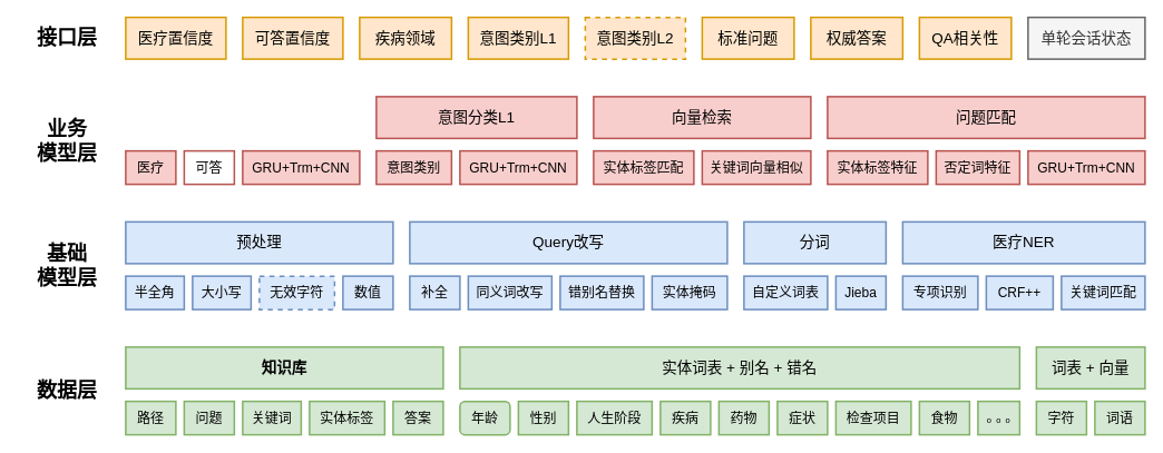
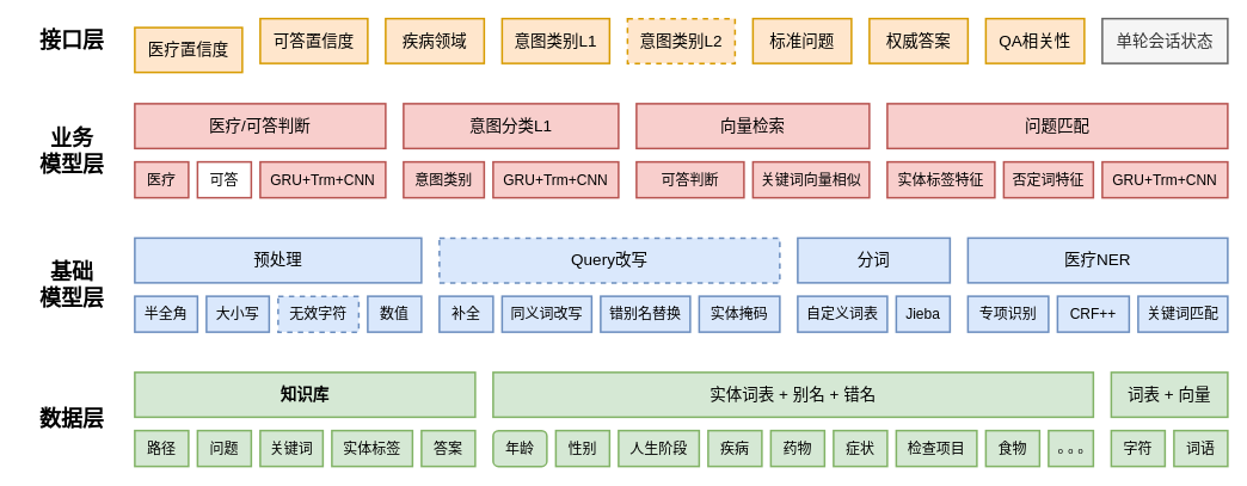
  <mxCell id="0" />
  <mxCell id="1" parent="0" />
- <mxCell id="2" value="医疗置信度" style="rounded=0;whiteSpace=wrap;html=1;strokeWidth=2;fontSize=18;fillColor=#ffe6cc;strokeColor=#d79b00;fontFamily=Helvetica;" parent="1" vertex="1"><mxGeometry x="150" y="20" width="120" height="50" as="geometry" /></mxCell>
+ <mxCell id="2" value="医疗置信度" style="rounded=0;whiteSpace=wrap;html=1;strokeWidth=2;fontSize=18;fillColor=#ffe6cc;strokeColor=#d79b00;fontFamily=Helvetica;" parent="1" vertex="1"><mxGeometry x="150" y="30" width="120" height="50" as="geometry" /></mxCell>
  <mxCell id="3" value="可答置信度" style="rounded=0;whiteSpace=wrap;html=1;strokeWidth=2;fontSize=18;fillColor=#ffe6cc;strokeColor=#d79b00;fontFamily=Helvetica;" parent="1" vertex="1"><mxGeometry x="290" y="20" width="120" height="50" as="geometry" /></mxCell>
  <mxCell id="4" value="数据层" style="rounded=0;whiteSpace=wrap;html=1;strokeWidth=2;fontSize=24;fillColor=none;strokeColor=none;fontFamily=Helvetica;fontStyle=1" parent="1" vertex="1"><mxGeometry x="20" y="415" width="120" height="105" as="geometry" /></mxCell>
  <mxCell id="5" value="标准问题" style="rounded=0;whiteSpace=wrap;html=1;strokeWidth=2;fontSize=18;fillColor=#ffe6cc;strokeColor=#d79b00;fontFamily=Helvetica;" parent="1" vertex="1"><mxGeometry x="840" y="20" width="110" height="50" as="geometry" /></mxCell>
  <mxCell id="6" value="疾病领域" style="rounded=0;whiteSpace=wrap;html=1;strokeWidth=2;fontSize=18;fillColor=#ffe6cc;strokeColor=#d79b00;fontFamily=Helvetica;" parent="1" vertex="1"><mxGeometry x="430" y="20" width="110" height="50" as="geometry" /></mxCell>
  <mxCell id="7" value="意图类别L1" style="rounded=0;whiteSpace=wrap;html=1;strokeWidth=2;fontSize=18;fillColor=#ffe6cc;strokeColor=#d79b00;fontFamily=Helvetica;" parent="1" vertex="1"><mxGeometry x="560" y="20" width="120" height="50" as="geometry" /></mxCell>
  <mxCell id="8" value="基础&lt;br&gt;模型层" style="rounded=0;whiteSpace=wrap;html=1;strokeWidth=2;fontSize=24;fillColor=none;strokeColor=none;fontFamily=Helvetica;fontStyle=1" parent="1" vertex="1"><mxGeometry x="20" y="265" width="120" height="105" as="geometry" /></mxCell>
  <mxCell id="9" value="业务&lt;br&gt;模型层" style="rounded=0;whiteSpace=wrap;html=1;strokeWidth=2;fontSize=24;fillColor=none;strokeColor=none;fontFamily=Helvetica;fontStyle=1" parent="1" vertex="1"><mxGeometry x="20" y="115" width="120" height="105" as="geometry" /></mxCell>
  <mxCell id="10" value="接口层" style="rounded=0;whiteSpace=wrap;html=1;strokeWidth=2;fontSize=24;fillColor=none;strokeColor=none;fontFamily=Helvetica;fontStyle=1" parent="1" vertex="1"><mxGeometry x="20" y="20" width="120" height="50" as="geometry" /></mxCell>
  <mxCell id="11" value="" style="group" parent="1" vertex="1" connectable="0"><mxGeometry x="150" y="415" width="380" height="105" as="geometry" /></mxCell>
  <mxCell id="12" value="知识库" style="rounded=0;whiteSpace=wrap;html=1;strokeWidth=2;fontSize=18;fillColor=#d5e8d4;strokeColor=#82b366;fontFamily=Helvetica;fontStyle=1" parent="11" vertex="1"><mxGeometry width="380" height="50" as="geometry" /></mxCell>
  <mxCell id="13" value="路径" style="rounded=0;whiteSpace=wrap;html=1;strokeWidth=2;fontSize=16;fillColor=#d5e8d4;strokeColor=#82b366;fontFamily=Helvetica;" parent="11" vertex="1"><mxGeometry y="65" width="60" height="40" as="geometry" /></mxCell>
  <mxCell id="14" value="答案" style="rounded=0;whiteSpace=wrap;html=1;strokeWidth=2;fontSize=16;fillColor=#d5e8d4;strokeColor=#82b366;fontFamily=Helvetica;" parent="11" vertex="1"><mxGeometry x="320" y="65" width="60" height="40" as="geometry" /></mxCell>
  <mxCell id="15" value="关键词" style="rounded=0;whiteSpace=wrap;html=1;strokeWidth=2;fontSize=16;fillColor=#d5e8d4;strokeColor=#82b366;fontFamily=Helvetica;" parent="11" vertex="1"><mxGeometry x="140" y="65" width="70" height="40" as="geometry" /></mxCell>
  <mxCell id="16" value="问题" style="rounded=0;whiteSpace=wrap;html=1;strokeWidth=2;fontSize=16;fillColor=#d5e8d4;strokeColor=#82b366;fontFamily=Helvetica;" parent="11" vertex="1"><mxGeometry x="70" y="65" width="60" height="40" as="geometry" /></mxCell>
  <mxCell id="17" value="实体标签" style="rounded=0;whiteSpace=wrap;html=1;strokeWidth=2;fontSize=16;fillColor=#d5e8d4;strokeColor=#82b366;fontFamily=Helvetica;" parent="11" vertex="1"><mxGeometry x="220" y="65" width="90" height="40" as="geometry" /></mxCell>
  <mxCell id="18" value="" style="group" parent="1" vertex="1" connectable="0"><mxGeometry x="1240" y="415" width="130" height="105" as="geometry" /></mxCell>
  <mxCell id="19" value="词表 + 向量" style="rounded=0;whiteSpace=wrap;html=1;strokeWidth=2;fontSize=18;fillColor=#d5e8d4;strokeColor=#82b366;fontFamily=Helvetica;" parent="18" vertex="1"><mxGeometry width="130" height="50" as="geometry" /></mxCell>
  <mxCell id="20" value="字符" style="rounded=0;whiteSpace=wrap;html=1;strokeWidth=2;fontSize=16;fillColor=#d5e8d4;strokeColor=#82b366;fontFamily=Helvetica;" parent="18" vertex="1"><mxGeometry y="65" width="60" height="40" as="geometry" /></mxCell>
  <mxCell id="21" value="词语" style="rounded=0;whiteSpace=wrap;html=1;strokeWidth=2;fontSize=16;fillColor=#d5e8d4;strokeColor=#82b366;fontFamily=Helvetica;" parent="18" vertex="1"><mxGeometry x="70" y="65" width="60" height="40" as="geometry" /></mxCell>
  <mxCell id="22" value="" style="group" parent="1" vertex="1" connectable="0"><mxGeometry x="550" y="415" width="670" height="105" as="geometry" /></mxCell>
  <mxCell id="23" value="实体词表 + 别名 + 错名" style="rounded=0;whiteSpace=wrap;html=1;strokeWidth=2;fontSize=18;fillColor=#d5e8d4;strokeColor=#82b366;fontFamily=Helvetica;" parent="22" vertex="1"><mxGeometry width="670" height="50" as="geometry" /></mxCell>
  <mxCell id="24" value="疾病" style="rounded=0;whiteSpace=wrap;html=1;strokeWidth=2;fontSize=16;fillColor=#d5e8d4;strokeColor=#82b366;fontFamily=Helvetica;" parent="22" vertex="1"><mxGeometry x="240" y="65" width="60" height="40" as="geometry" /></mxCell>
  <mxCell id="25" value="症状" style="rounded=0;whiteSpace=wrap;html=1;strokeWidth=2;fontSize=16;fillColor=#d5e8d4;strokeColor=#82b366;fontFamily=Helvetica;" parent="22" vertex="1"><mxGeometry x="380" y="65" width="60" height="40" as="geometry" /></mxCell>
  <mxCell id="26" value="药物" style="rounded=0;whiteSpace=wrap;html=1;strokeWidth=2;fontSize=16;fillColor=#d5e8d4;strokeColor=#82b366;fontFamily=Helvetica;" parent="22" vertex="1"><mxGeometry x="310" y="65" width="60" height="40" as="geometry" /></mxCell>
  <mxCell id="27" value="人生阶段" style="rounded=0;whiteSpace=wrap;html=1;strokeWidth=2;fontSize=16;fillColor=#d5e8d4;strokeColor=#82b366;fontFamily=Helvetica;" parent="22" vertex="1"><mxGeometry x="140" y="65" width="90" height="40" as="geometry" /></mxCell>
  <mxCell id="28" value="&lt;font style=&quot;font-size: 10px&quot;&gt;o&amp;nbsp; o&amp;nbsp; o&lt;/font&gt;" style="rounded=0;whiteSpace=wrap;html=1;strokeWidth=2;fontSize=16;fillColor=#d5e8d4;strokeColor=#82b366;fontFamily=Helvetica;" parent="22" vertex="1"><mxGeometry x="620" y="65" width="50" height="40" as="geometry" /></mxCell>
  <mxCell id="29" value="年龄" style="whiteSpace=wrap;html=1;strokeWidth=2;fontSize=16;fillColor=#d5e8d4;strokeColor=#82b366;fontFamily=Helvetica;rounded=1;" parent="22" vertex="1"><mxGeometry y="65" width="60" height="40" as="geometry" /></mxCell>
  <mxCell id="30" value="性别" style="rounded=0;whiteSpace=wrap;html=1;strokeWidth=2;fontSize=16;fillColor=#d5e8d4;strokeColor=#82b366;fontFamily=Helvetica;" parent="22" vertex="1"><mxGeometry x="70" y="65" width="60" height="40" as="geometry" /></mxCell>
  <mxCell id="31" value="检查项目" style="rounded=0;whiteSpace=wrap;html=1;strokeWidth=2;fontSize=16;fillColor=#d5e8d4;strokeColor=#82b366;fontFamily=Helvetica;" parent="22" vertex="1"><mxGeometry x="450" y="65" width="90" height="40" as="geometry" /></mxCell>
  <mxCell id="32" value="食物" style="rounded=0;whiteSpace=wrap;html=1;strokeWidth=2;fontSize=16;fillColor=#d5e8d4;strokeColor=#82b366;fontFamily=Helvetica;" parent="22" vertex="1"><mxGeometry x="550" y="65" width="60" height="40" as="geometry" /></mxCell>
  <mxCell id="33" value="" style="group" parent="1" vertex="1" connectable="0"><mxGeometry x="150" y="265" width="320" height="105" as="geometry" /></mxCell>
  <mxCell id="34" value="&lt;span style=&quot;font-size: 18px;&quot;&gt;预处理&lt;/span&gt;" style="rounded=0;whiteSpace=wrap;html=1;strokeWidth=2;fontSize=18;fillColor=#dae8fc;strokeColor=#6c8ebf;fontFamily=Helvetica;" parent="33" vertex="1"><mxGeometry width="320" height="50" as="geometry" /></mxCell>
  <mxCell id="35" value="无效字符" style="rounded=0;whiteSpace=wrap;html=1;strokeWidth=2;fontSize=16;fillColor=#dae8fc;strokeColor=#6c8ebf;fontFamily=Helvetica;dashed=1;" parent="33" vertex="1"><mxGeometry x="160" y="65" width="90" height="40" as="geometry" /></mxCell>
  <mxCell id="36" value="大小写" style="rounded=0;whiteSpace=wrap;html=1;strokeWidth=2;fontSize=16;fillColor=#dae8fc;strokeColor=#6c8ebf;fontFamily=Helvetica;" parent="33" vertex="1"><mxGeometry x="80" y="65" width="70" height="40" as="geometry" /></mxCell>
  <mxCell id="37" value="半全角" style="rounded=0;whiteSpace=wrap;html=1;strokeWidth=2;fontSize=16;fillColor=#dae8fc;strokeColor=#6c8ebf;fontFamily=Helvetica;" parent="33" vertex="1"><mxGeometry y="65" width="70" height="40" as="geometry" /></mxCell>
  <mxCell id="38" value="数值" style="rounded=0;whiteSpace=wrap;html=1;strokeWidth=2;fontSize=16;fillColor=#dae8fc;strokeColor=#6c8ebf;fontFamily=Helvetica;" parent="33" vertex="1"><mxGeometry x="260" y="65" width="60" height="40" as="geometry" /></mxCell>
  <mxCell id="39" value="" style="group" parent="1" vertex="1" connectable="0"><mxGeometry x="490" y="265" width="380" height="105" as="geometry" /></mxCell>
- <mxCell id="40" value="Query改写&lt;br style=&quot;font-size: 18px;&quot;&gt;" style="rounded=0;whiteSpace=wrap;html=1;strokeWidth=2;fontSize=18;fillColor=#dae8fc;strokeColor=#6c8ebf;fontFamily=Helvetica;" parent="39" vertex="1"><mxGeometry width="380" height="50" as="geometry" /></mxCell>
+ <mxCell id="40" value="Query改写&lt;br style=&quot;font-size: 18px;&quot;&gt;" style="rounded=0;whiteSpace=wrap;html=1;strokeWidth=2;fontSize=18;fillColor=#dae8fc;strokeColor=#6c8ebf;fontFamily=Helvetica;dashed=1;" parent="39" vertex="1"><mxGeometry width="380" height="50" as="geometry" /></mxCell>
  <mxCell id="41" value="补全" style="rounded=0;whiteSpace=wrap;html=1;strokeWidth=2;fontSize=16;fillColor=#dae8fc;strokeColor=#6c8ebf;fontFamily=Helvetica;" parent="39" vertex="1"><mxGeometry y="65" width="60" height="40" as="geometry" /></mxCell>
  <mxCell id="42" value="实体掩码" style="rounded=0;whiteSpace=wrap;html=1;strokeWidth=2;fontSize=16;fillColor=#dae8fc;strokeColor=#6c8ebf;fontFamily=Helvetica;" parent="39" vertex="1"><mxGeometry x="290" y="65" width="90" height="40" as="geometry" /></mxCell>
  <mxCell id="43" value="同义词改写" style="rounded=0;whiteSpace=wrap;html=1;strokeWidth=2;fontSize=16;fillColor=#dae8fc;strokeColor=#6c8ebf;fontFamily=Helvetica;" parent="39" vertex="1"><mxGeometry x="70" y="65" width="100" height="40" as="geometry" /></mxCell>
  <mxCell id="44" value="错别名替换" style="rounded=0;whiteSpace=wrap;html=1;strokeWidth=2;fontSize=16;fillColor=#dae8fc;strokeColor=#6c8ebf;fontFamily=Helvetica;" parent="39" vertex="1"><mxGeometry x="180" y="65" width="100" height="40" as="geometry" /></mxCell>
  <mxCell id="45" value="" style="group" parent="1" vertex="1" connectable="0"><mxGeometry x="890" y="265" width="170" height="105" as="geometry" /></mxCell>
  <mxCell id="46" value="分词" style="rounded=0;whiteSpace=wrap;html=1;strokeWidth=2;fontSize=18;fillColor=#dae8fc;strokeColor=#6c8ebf;fontFamily=Helvetica;" parent="45" vertex="1"><mxGeometry width="170" height="50" as="geometry" /></mxCell>
  <mxCell id="47" value="Jieba" style="rounded=0;whiteSpace=wrap;html=1;strokeWidth=2;fontSize=16;fillColor=#dae8fc;strokeColor=#6c8ebf;fontFamily=Helvetica;" parent="45" vertex="1"><mxGeometry x="110" y="65" width="60" height="40" as="geometry" /></mxCell>
  <mxCell id="48" value="自定义词表" style="rounded=0;whiteSpace=wrap;html=1;strokeWidth=2;fontSize=16;fillColor=#dae8fc;strokeColor=#6c8ebf;fontFamily=Helvetica;" parent="45" vertex="1"><mxGeometry y="65" width="100" height="40" as="geometry" /></mxCell>
  <mxCell id="49" value="" style="group" parent="1" vertex="1" connectable="0"><mxGeometry x="1080" y="265" width="290" height="105" as="geometry" /></mxCell>
  <mxCell id="50" value="医疗NER&lt;br style=&quot;font-size: 18px;&quot;&gt;" style="rounded=0;whiteSpace=wrap;html=1;strokeWidth=2;fontSize=18;fillColor=#dae8fc;strokeColor=#6c8ebf;fontFamily=Helvetica;" parent="49" vertex="1"><mxGeometry width="290" height="50" as="geometry" /></mxCell>
  <mxCell id="51" value="专项识别" style="rounded=0;whiteSpace=wrap;html=1;strokeWidth=2;fontSize=16;fillColor=#dae8fc;strokeColor=#6c8ebf;fontFamily=Helvetica;" parent="49" vertex="1"><mxGeometry y="65" width="90" height="40" as="geometry" /></mxCell>
  <mxCell id="52" value="CRF++" style="rounded=0;whiteSpace=wrap;html=1;strokeWidth=2;fontSize=16;fillColor=#dae8fc;strokeColor=#6c8ebf;fontFamily=Helvetica;" parent="49" vertex="1"><mxGeometry x="100" y="65" width="80" height="40" as="geometry" /></mxCell>
  <mxCell id="53" value="关键词匹配" style="rounded=0;whiteSpace=wrap;html=1;strokeWidth=2;fontSize=16;fillColor=#dae8fc;strokeColor=#6c8ebf;fontFamily=Helvetica;" parent="49" vertex="1"><mxGeometry x="190" y="65" width="100" height="40" as="geometry" /></mxCell>
  <mxCell id="54" value="" style="group" parent="1" vertex="1" connectable="0"><mxGeometry x="150" y="115" width="280" height="105" as="geometry" /></mxCell>
+ <mxCell id="55" value="医疗/可答判断" style="rounded=0;whiteSpace=wrap;html=1;strokeWidth=2;fontSize=18;fillColor=#f8cecc;strokeColor=#b85450;fontFamily=Helvetica;" parent="54" vertex="1"><mxGeometry width="280" height="50" as="geometry" /></mxCell>
  <mxCell id="56" value="医疗" style="rounded=0;whiteSpace=wrap;html=1;strokeWidth=2;fontSize=16;fillColor=#f8cecc;strokeColor=#b85450;fontFamily=Helvetica;" parent="54" vertex="1"><mxGeometry y="65" width="60" height="40" as="geometry" /></mxCell>
  <mxCell id="57" value="可答" style="rounded=0;whiteSpace=wrap;html=1;strokeWidth=2;fontSize=16;fillColor=#ffffff;strokeColor=#b85450;fontFamily=Helvetica;" parent="54" vertex="1"><mxGeometry x="70" y="65" width="60" height="40" as="geometry" /></mxCell>
  <mxCell id="58" value="GRU+Trm+CNN" style="rounded=0;whiteSpace=wrap;html=1;strokeWidth=2;fontSize=16;fillColor=#f8cecc;strokeColor=#b85450;fontFamily=Helvetica;" parent="54" vertex="1"><mxGeometry x="140" y="65" width="140" height="40" as="geometry" /></mxCell>
  <mxCell id="59" value="" style="group" parent="1" vertex="1" connectable="0"><mxGeometry x="450" y="115" width="240" height="105" as="geometry" /></mxCell>
  <mxCell id="60" value="意图分类L1&lt;br style=&quot;font-size: 18px;&quot;&gt;" style="rounded=0;whiteSpace=wrap;html=1;strokeWidth=2;fontSize=18;fillColor=#f8cecc;strokeColor=#b85450;fontFamily=Helvetica;" parent="59" vertex="1"><mxGeometry width="240" height="50" as="geometry" /></mxCell>
  <mxCell id="61" value="意图类别" style="rounded=0;whiteSpace=wrap;html=1;strokeWidth=2;fontSize=16;fillColor=#f8cecc;strokeColor=#b85450;fontFamily=Helvetica;" parent="59" vertex="1"><mxGeometry y="65" width="90" height="40" as="geometry" /></mxCell>
  <mxCell id="62" value="GRU+Trm+CNN" style="rounded=0;whiteSpace=wrap;html=1;strokeWidth=2;fontSize=16;fillColor=#f8cecc;strokeColor=#b85450;fontFamily=Helvetica;" parent="59" vertex="1"><mxGeometry x="100" y="65" width="140" height="40" as="geometry" /></mxCell>
  <mxCell id="63" value="" style="group" parent="1" vertex="1" connectable="0"><mxGeometry x="710" y="115" width="260" height="105" as="geometry" /></mxCell>
  <mxCell id="64" value="向量检索" style="rounded=0;whiteSpace=wrap;html=1;strokeWidth=2;fontSize=18;fillColor=#f8cecc;strokeColor=#b85450;fontFamily=Helvetica;" parent="63" vertex="1"><mxGeometry width="260" height="50" as="geometry" /></mxCell>
- <mxCell id="65" value="实体标签匹配" style="rounded=0;whiteSpace=wrap;html=1;strokeWidth=2;fontSize=16;fillColor=#f8cecc;strokeColor=#b85450;fontFamily=Helvetica;" parent="63" vertex="1"><mxGeometry y="65" width="120" height="40" as="geometry" /></mxCell>
+ <mxCell id="65" value="可答判断" style="rounded=0;whiteSpace=wrap;html=1;strokeWidth=2;fontSize=16;fillColor=#f8cecc;strokeColor=#b85450;fontFamily=Helvetica;" parent="63" vertex="1"><mxGeometry y="65" width="120" height="40" as="geometry" /></mxCell>
  <mxCell id="66" value="关键词向量相似" style="rounded=0;whiteSpace=wrap;html=1;strokeWidth=2;fontSize=16;fillColor=#f8cecc;strokeColor=#b85450;fontFamily=Helvetica;" parent="63" vertex="1"><mxGeometry x="130" y="65" width="130" height="40" as="geometry" /></mxCell>
  <mxCell id="67" value="" style="group" parent="1" vertex="1" connectable="0"><mxGeometry x="990" y="115" width="380" height="105" as="geometry" /></mxCell>
  <mxCell id="68" value="问题匹配" style="rounded=0;whiteSpace=wrap;html=1;strokeWidth=2;fontSize=18;fillColor=#f8cecc;strokeColor=#b85450;fontFamily=Helvetica;" parent="67" vertex="1"><mxGeometry width="380" height="50" as="geometry" /></mxCell>
  <mxCell id="69" value="实体标签特征" style="rounded=0;whiteSpace=wrap;html=1;strokeWidth=2;fontSize=16;fillColor=#f8cecc;strokeColor=#b85450;fontFamily=Helvetica;" parent="67" vertex="1"><mxGeometry y="65" width="120" height="40" as="geometry" /></mxCell>
  <mxCell id="70" value="否定词特征" style="rounded=0;whiteSpace=wrap;html=1;strokeWidth=2;fontSize=16;fillColor=#f8cecc;strokeColor=#b85450;fontFamily=Helvetica;" parent="67" vertex="1"><mxGeometry x="130" y="65" width="100" height="40" as="geometry" /></mxCell>
  <mxCell id="71" value="GRU+Trm+CNN" style="rounded=0;whiteSpace=wrap;html=1;strokeWidth=2;fontSize=16;fillColor=#f8cecc;strokeColor=#b85450;fontFamily=Helvetica;" parent="67" vertex="1"><mxGeometry x="240" y="65" width="140" height="40" as="geometry" /></mxCell>
  <mxCell id="72" value="权威答案" style="rounded=0;whiteSpace=wrap;html=1;strokeWidth=2;fontSize=18;fillColor=#ffe6cc;strokeColor=#d79b00;fontFamily=Helvetica;" parent="1" vertex="1"><mxGeometry x="970" y="20" width="110" height="50" as="geometry" /></mxCell>
  <mxCell id="73" value="单轮会话状态" style="rounded=0;whiteSpace=wrap;html=1;strokeWidth=2;fontSize=18;fillColor=#f5f5f5;strokeColor=#666666;fontFamily=Helvetica;fontColor=#333333;" parent="1" vertex="1"><mxGeometry x="1230" y="20" width="140" height="50" as="geometry" /></mxCell>
  <mxCell id="74" value="意图类别L2" style="rounded=0;whiteSpace=wrap;html=1;strokeWidth=2;fontSize=18;fillColor=#ffe6cc;strokeColor=#d79b00;fontFamily=Helvetica;dashed=1;" parent="1" vertex="1"><mxGeometry x="700" y="20" width="120" height="50" as="geometry" /></mxCell>
  <mxCell id="75" value="QA相关性" style="rounded=0;whiteSpace=wrap;html=1;strokeWidth=2;fontSize=18;fillColor=#ffe6cc;strokeColor=#d79b00;fontFamily=Helvetica;" parent="1" vertex="1"><mxGeometry x="1100" y="20" width="110" height="50" as="geometry" /></mxCell>
